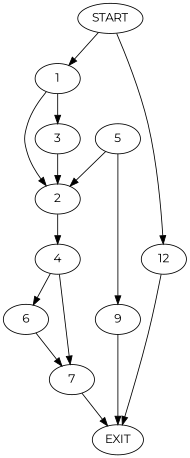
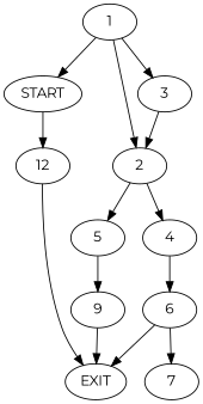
  digraph {
    fontname=Montserrat
    node [fontname=Montserrat]
    edge [fontname=Montserrat]
    n1 [label=START]
    1
    n3 [label=12]
    2
    3
    n6 [label=EXIT]
    4
    5
    6
    7
    9
-   n1 -> 1
+   1 -> n1
    n1 -> n3
    1 -> 2
    1 -> 3
    n3 -> n6
    2 -> 4
-   5 -> 2
+   2 -> 5
    3 -> 2
    4 -> 6
-   4 -> 7
    5 -> 9
    6 -> 7
-   7 -> n6
+   6 -> n6
    9 -> n6
  }
